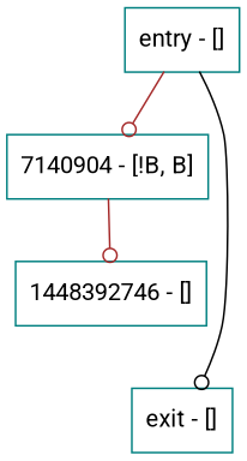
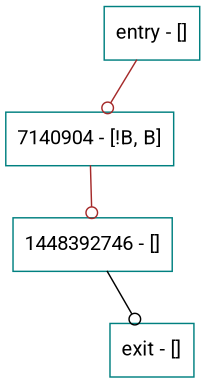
  digraph {
    fontname=Roboto
    node [color=teal fontname=Roboto shape=record]
    edge [arrowhead=odot color=brown fontname=Roboto]
    n1 [label="7140904 - [!B, B]"]
    n2 [label="1448392746 - []"]
    n3 [label="exit - []"]
    n4 [label="entry - []"]
    n1 -> n2
-   n4 -> n3 [color=black]
+   n2 -> n3 [color=black]
    n4 -> n1
  }
